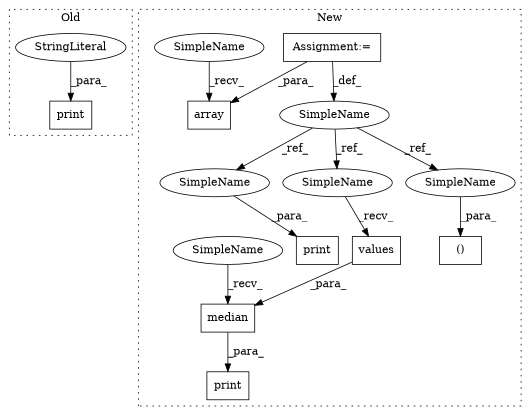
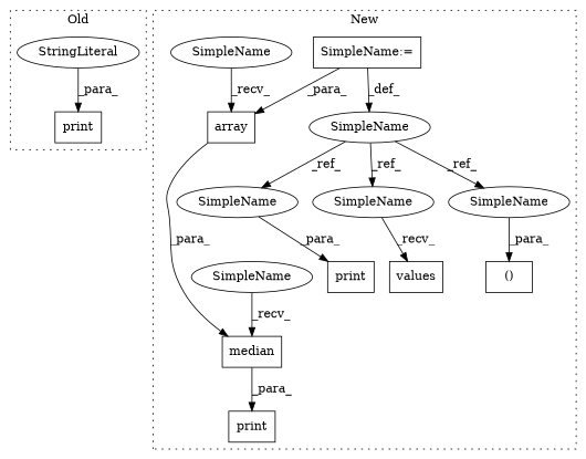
  digraph {
    node [a=32 l=11 s=389 shape=box]
    n1 [l="6,1" label=print s="2715,2751"]
    n2 [a=45 l=30 label=StringLiteral s=2721 shape=ellipse]
    n3 [l="7,1" label=median s="2926,2966"]
    n4 [l="6,1" label=array s="2939,2965"]
    n5 [l="6,1" label=print s="2914,2967"]
-   n6 [a=7 label="Assignment:="]
+   n6 [a=7 label="SimpleName:="]
    n7 [a=106 l=34 label="()" s=2618]
    n8 [l="6,1" label=print s="2775,2792"]
    n9 [l=8 label=values s=2957]
    n10 [a=42 label=SimpleName shape=ellipse]
    n11 [a=42 label=SimpleName s=2781 shape=ellipse]
    n12 [a=42 label=SimpleName s=2945 shape=ellipse]
    n13 [a=42 label=SimpleName s=2618 shape=ellipse]
    n14 [a=42 l=5 label=SimpleName s=2920 shape=ellipse]
    n15 [a=42 l=5 label=SimpleName s=2933 shape=ellipse]
    subgraph cluster_1 {
      label=Old
      style=dotted
      n1
      n2
    }
    subgraph cluster_2 {
      label=New
      style=dotted
      n3
      n4
      n5
      n6
      n7
      n8
      n9
      n10
      n11
      n12
      n13
      n14
      n15
    }
    n2 -> n1 [label=_para_]
    n3 -> n5 [label=_para_]
-   n9 -> n3 [label=_para_]
+   n4 -> n3 [label=_para_]
    n6 -> n4 [label=_para_]
    n6 -> n10 [label=_def_]
    n10 -> n11 [label=_ref_]
    n10 -> n12 [label=_ref_]
    n10 -> n13 [label=_ref_]
    n11 -> n8 [label=_para_]
    n12 -> n9 [label=_recv_]
    n13 -> n7 [label=_para_]
    n14 -> n3 [label=_recv_]
    n15 -> n4 [label=_recv_]
  }
